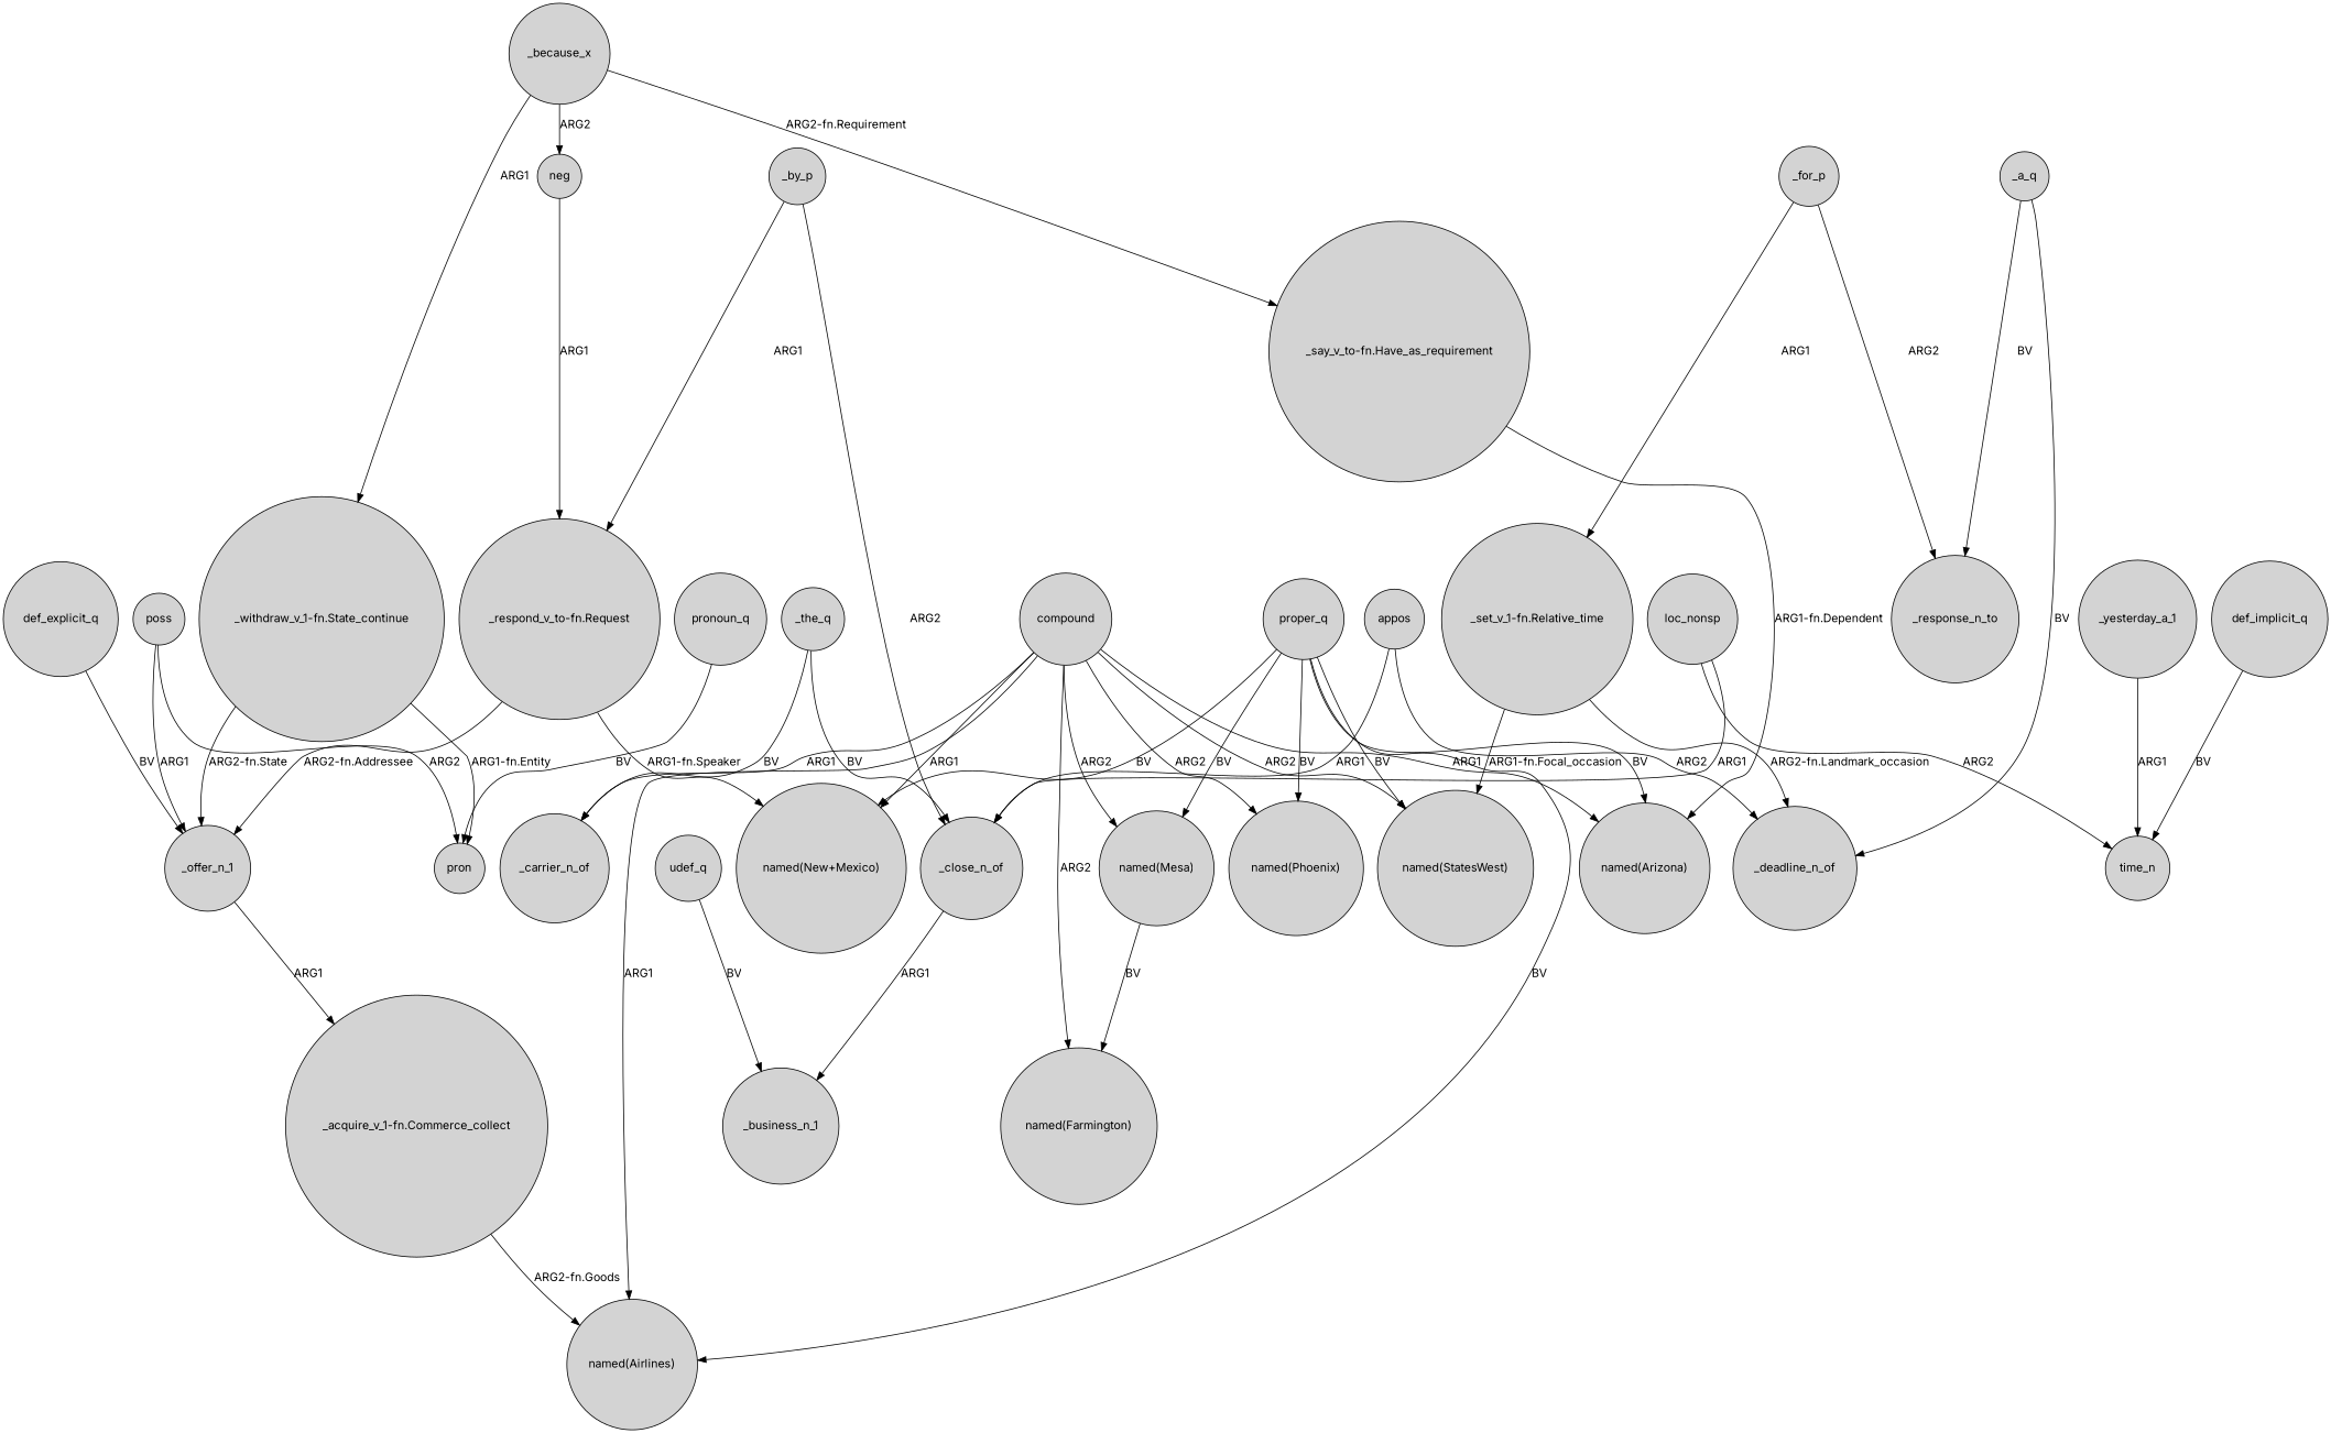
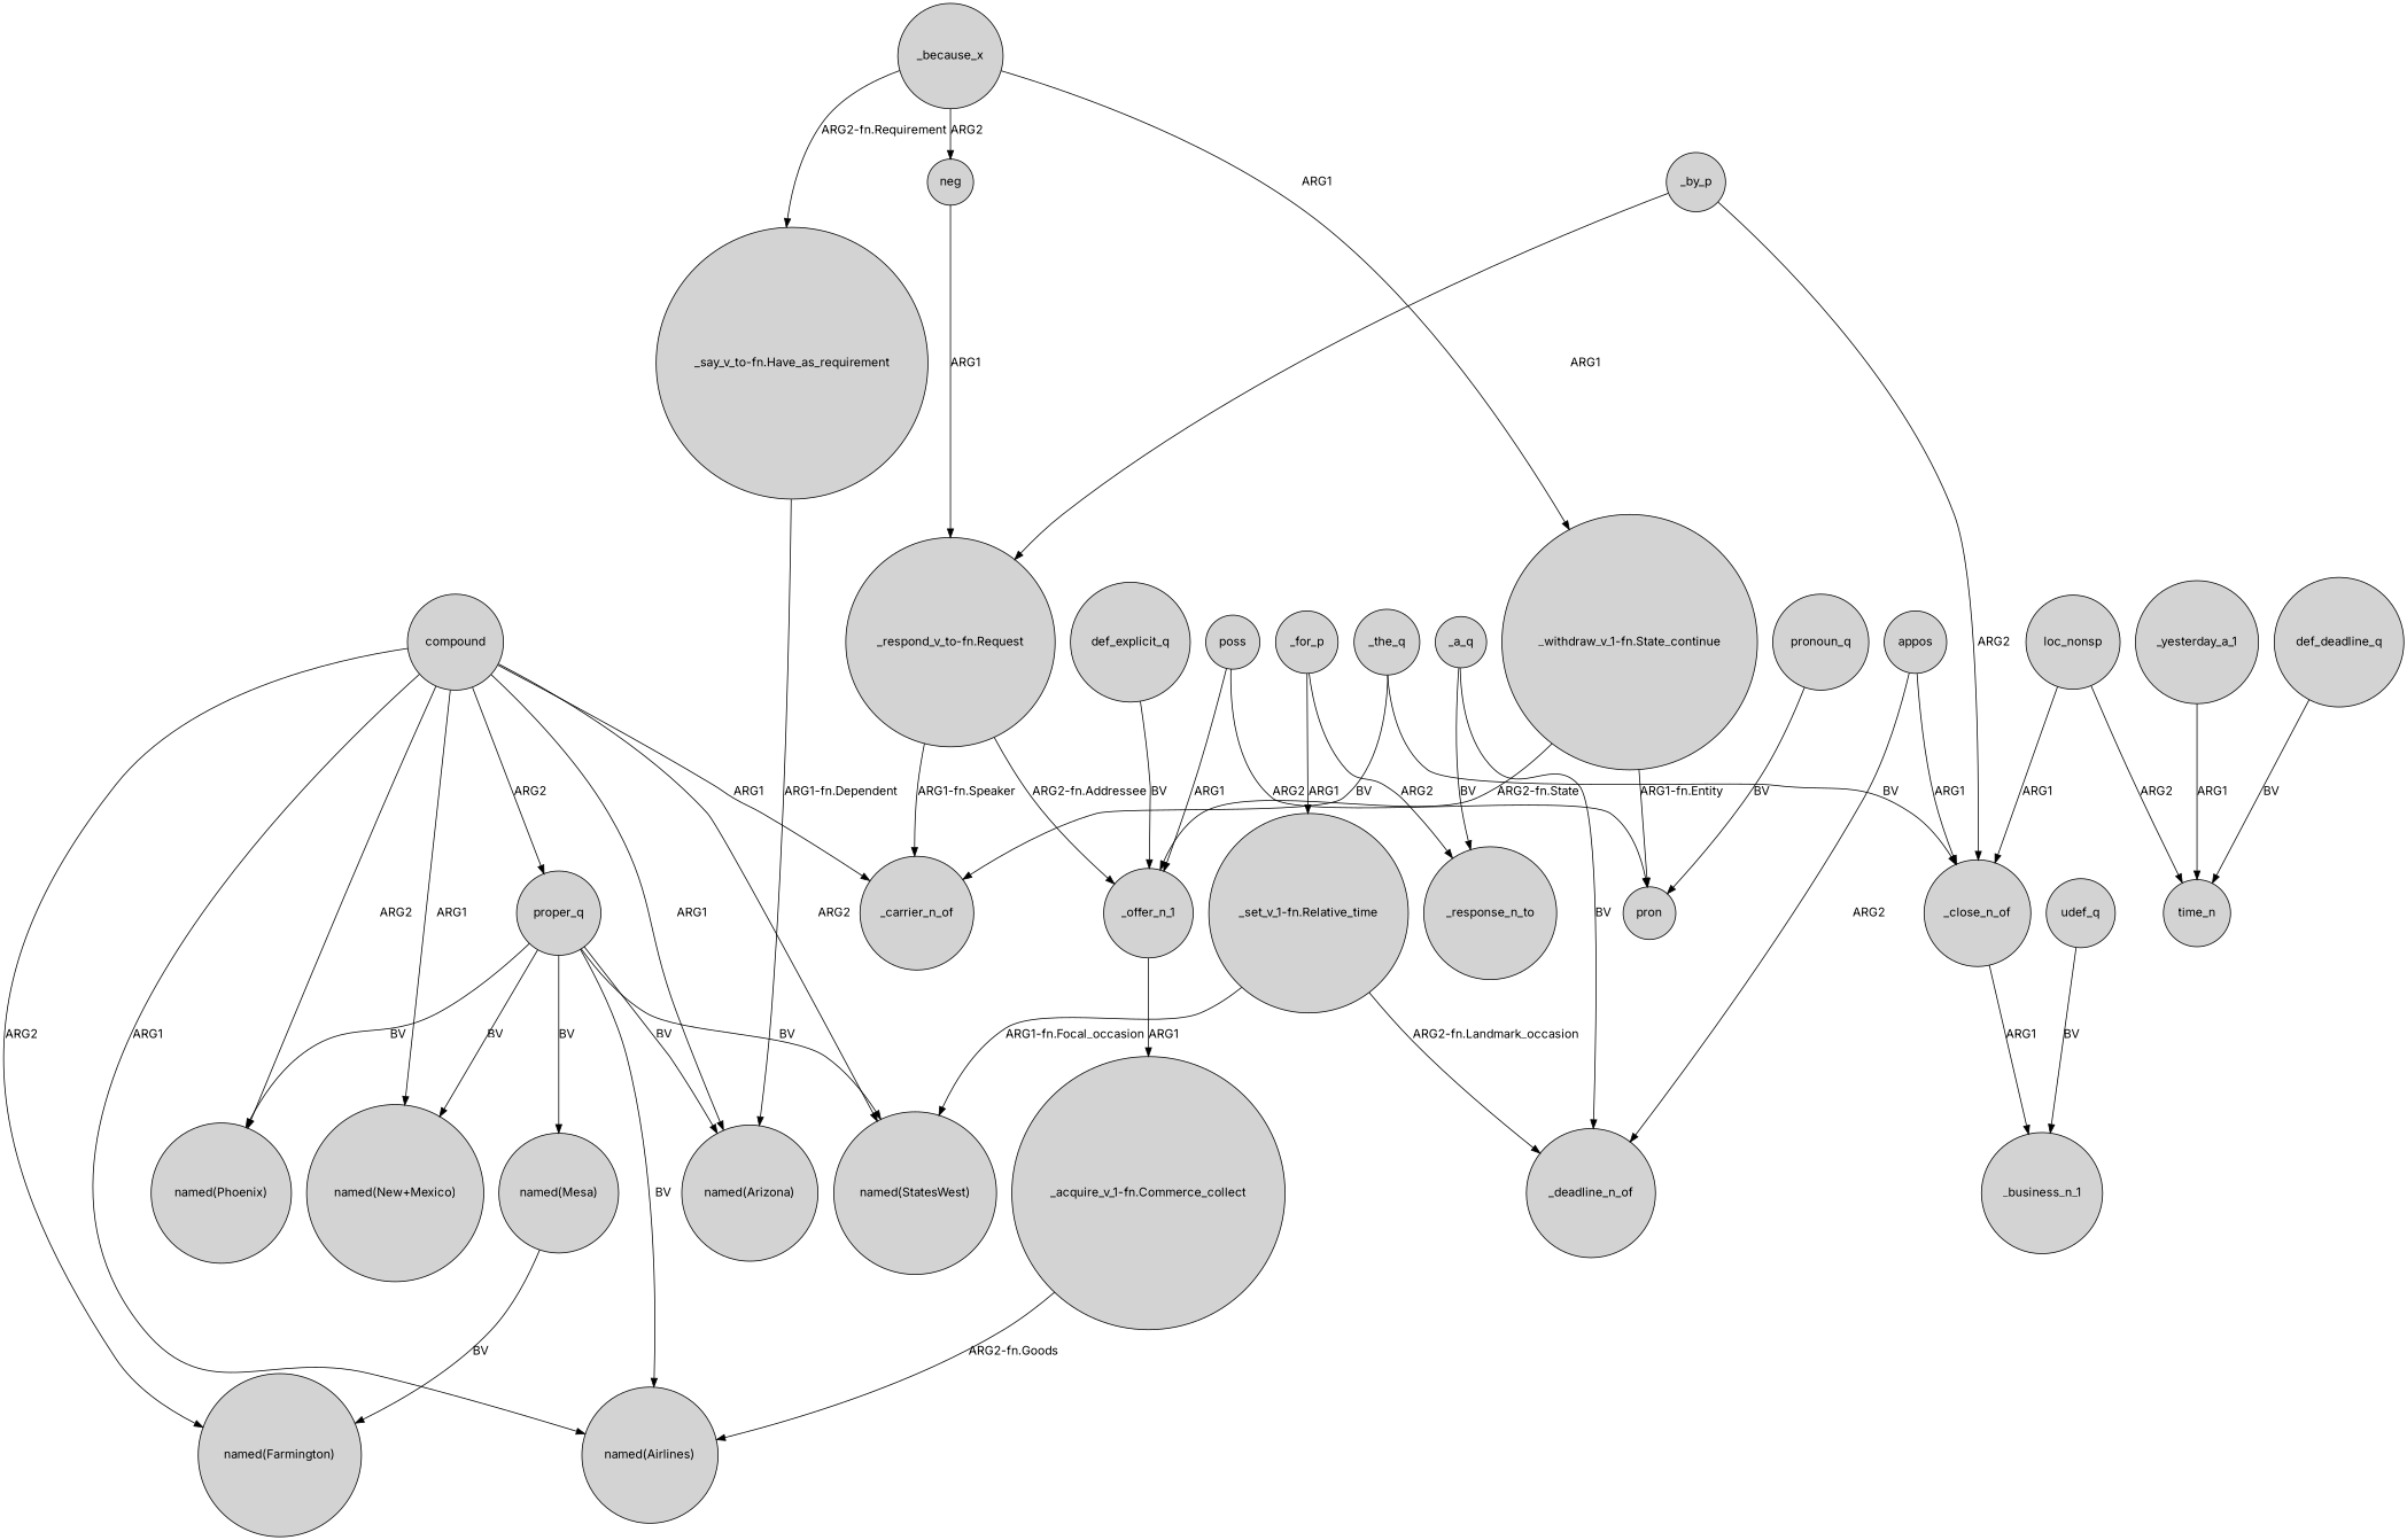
  digraph {
    fontname=Inter
    node [fontname=Inter shape=circle style=filled]
    edge [fontname=Inter]
    _by_p
    "_respond_v_to-fn.Request"
    _close_n_of
    _offer_n_1
    _carrier_n_of
    _business_n_1
    "_acquire_v_1-fn.Commerce_collect"
    _a_q
    _response_n_to
    _deadline_n_of
    "named(Airlines)"
    compound
    "named(Arizona)"
    "named(Farmington)"
    "named(Phoenix)"
    "named(StatesWest)"
    "named(Mesa)"
    "named(New+Mexico)"
    _for_p
    "_set_v_1-fn.Relative_time"
    proper_q
    appos
    _yesterday_a_1
    time_n
    "_withdraw_v_1-fn.State_continue"
    pron
    "_say_v_to-fn.Have_as_requirement"
    _because_x
    neg
    udef_q
    pronoun_q
    poss
    loc_nonsp
    _the_q
    def_explicit_q
-   def_implicit_q
+   def_implicit_q [label=def_deadline_q]
    _by_p -> "_respond_v_to-fn.Request" [label=ARG1]
    _by_p -> _close_n_of [label=ARG2]
    "_respond_v_to-fn.Request" -> _offer_n_1 [label="ARG2-fn.Addressee"]
-   "_respond_v_to-fn.Request" -> "named(New+Mexico)" [label="ARG1-fn.Speaker"]
+   "_respond_v_to-fn.Request" -> _carrier_n_of [label="ARG1-fn.Speaker"]
    _close_n_of -> _business_n_1 [label=ARG1]
    _offer_n_1 -> "_acquire_v_1-fn.Commerce_collect" [label=ARG1]
    "_acquire_v_1-fn.Commerce_collect" -> "named(Airlines)" [label="ARG2-fn.Goods"]
    _a_q -> _response_n_to [label=BV]
    _a_q -> _deadline_n_of [label=BV]
    compound -> _carrier_n_of [label=ARG1]
    compound -> "named(Airlines)" [label=ARG1]
    compound -> "named(Arizona)" [label=ARG1]
    compound -> "named(Farmington)" [label=ARG2]
    compound -> "named(Phoenix)" [label=ARG2]
    compound -> "named(StatesWest)" [label=ARG2]
-   compound -> "named(Mesa)" [label=ARG2]
+   compound -> proper_q [label=ARG2]
    compound -> "named(New+Mexico)" [label=ARG1]
    "named(Mesa)" -> "named(Farmington)" [label=BV]
    _for_p -> _response_n_to [label=ARG2]
    _for_p -> "_set_v_1-fn.Relative_time" [label=ARG1]
    "_set_v_1-fn.Relative_time" -> _deadline_n_of [label="ARG2-fn.Landmark_occasion"]
    "_set_v_1-fn.Relative_time" -> "named(StatesWest)" [label="ARG1-fn.Focal_occasion"]
    proper_q -> "named(Airlines)" [label=BV]
    proper_q -> "named(Arizona)" [label=BV]
    proper_q -> "named(Phoenix)" [label=BV]
    proper_q -> "named(StatesWest)" [label=BV]
    proper_q -> "named(Mesa)" [label=BV]
    proper_q -> "named(New+Mexico)" [label=BV]
    appos -> _close_n_of [label=ARG1]
    appos -> _deadline_n_of [label=ARG2]
    _yesterday_a_1 -> time_n [label=ARG1]
    "_withdraw_v_1-fn.State_continue" -> _offer_n_1 [label="ARG2-fn.State"]
    "_withdraw_v_1-fn.State_continue" -> pron [label="ARG1-fn.Entity"]
    "_say_v_to-fn.Have_as_requirement" -> "named(Arizona)" [label="ARG1-fn.Dependent"]
    _because_x -> "_withdraw_v_1-fn.State_continue" [label=ARG1]
    _because_x -> "_say_v_to-fn.Have_as_requirement" [label="ARG2-fn.Requirement"]
    _because_x -> neg [label=ARG2]
    neg -> "_respond_v_to-fn.Request" [label=ARG1]
    udef_q -> _business_n_1 [label=BV]
    pronoun_q -> pron [label=BV]
    poss -> _offer_n_1 [label=ARG1]
    poss -> pron [label=ARG2]
    loc_nonsp -> _close_n_of [label=ARG1]
    loc_nonsp -> time_n [label=ARG2]
    _the_q -> _close_n_of [label=BV]
    _the_q -> _carrier_n_of [label=BV]
    def_explicit_q -> _offer_n_1 [label=BV]
    def_implicit_q -> time_n [label=BV]
  }
